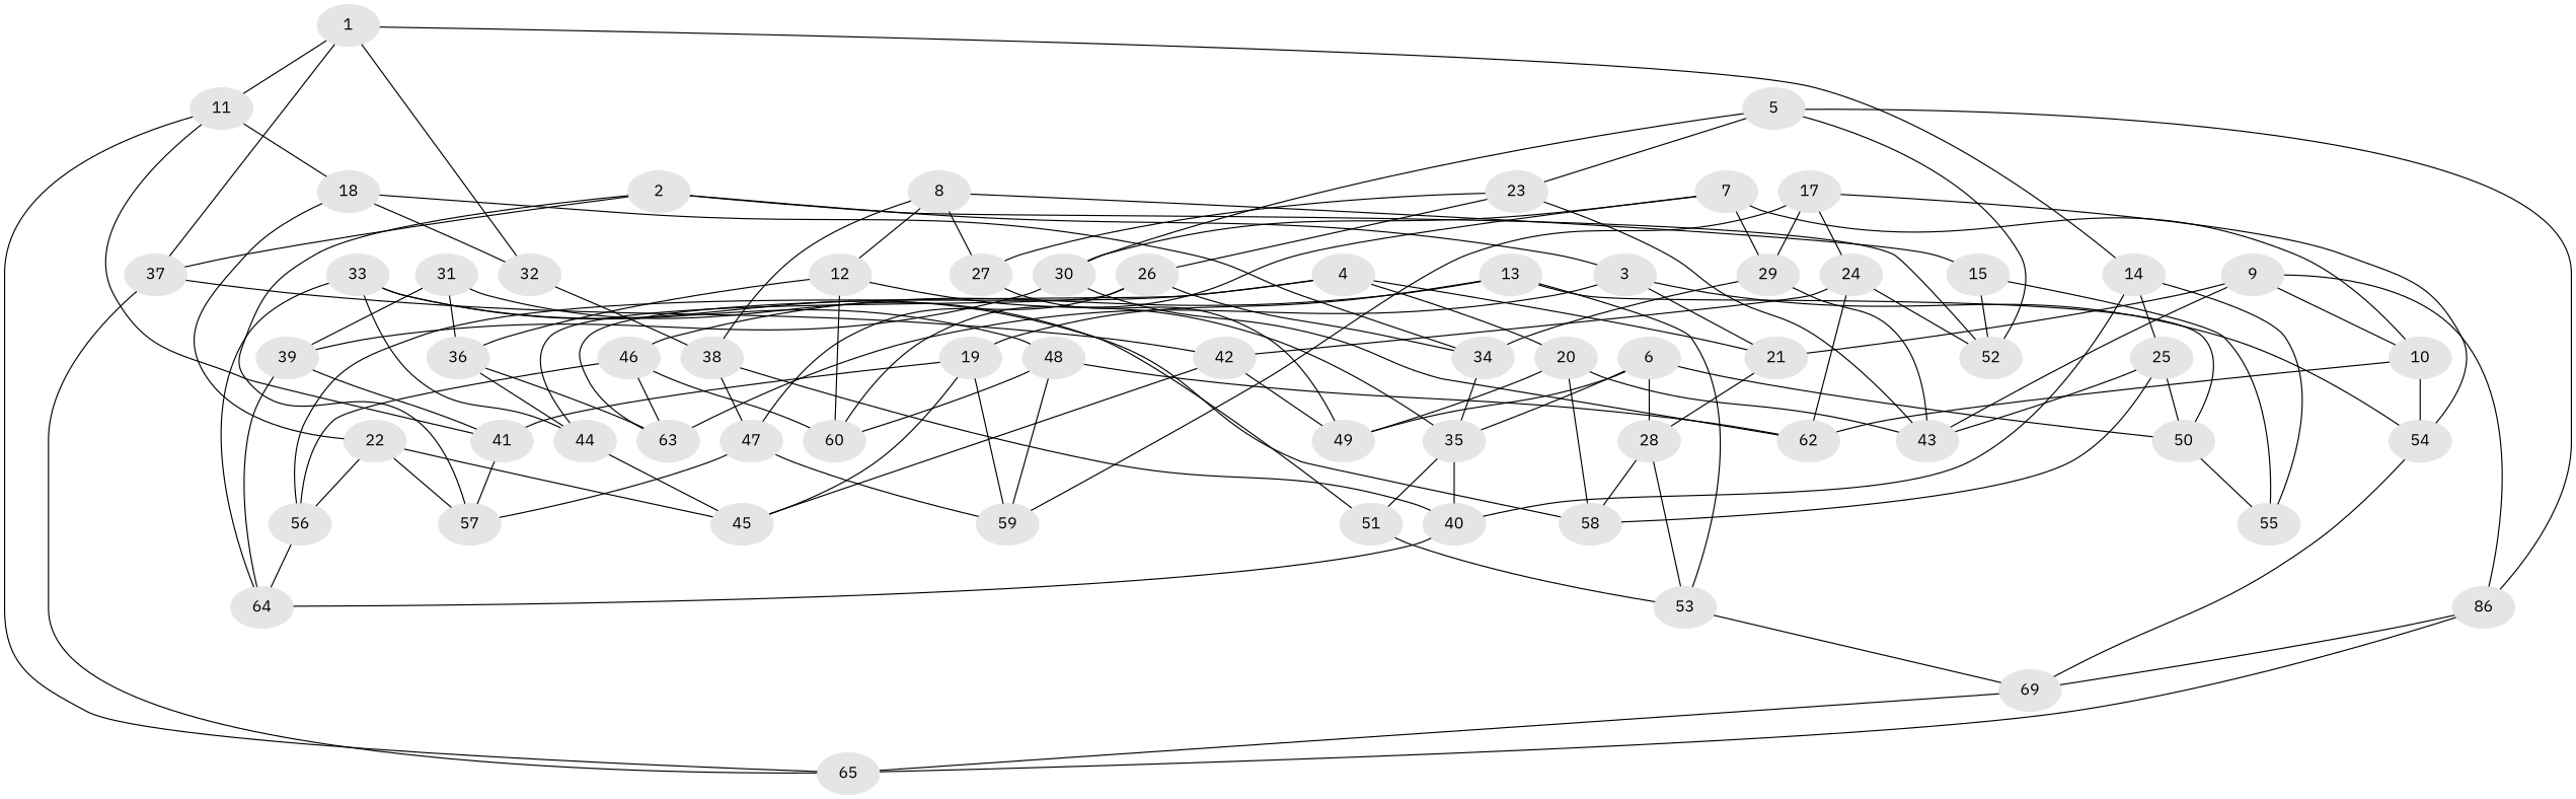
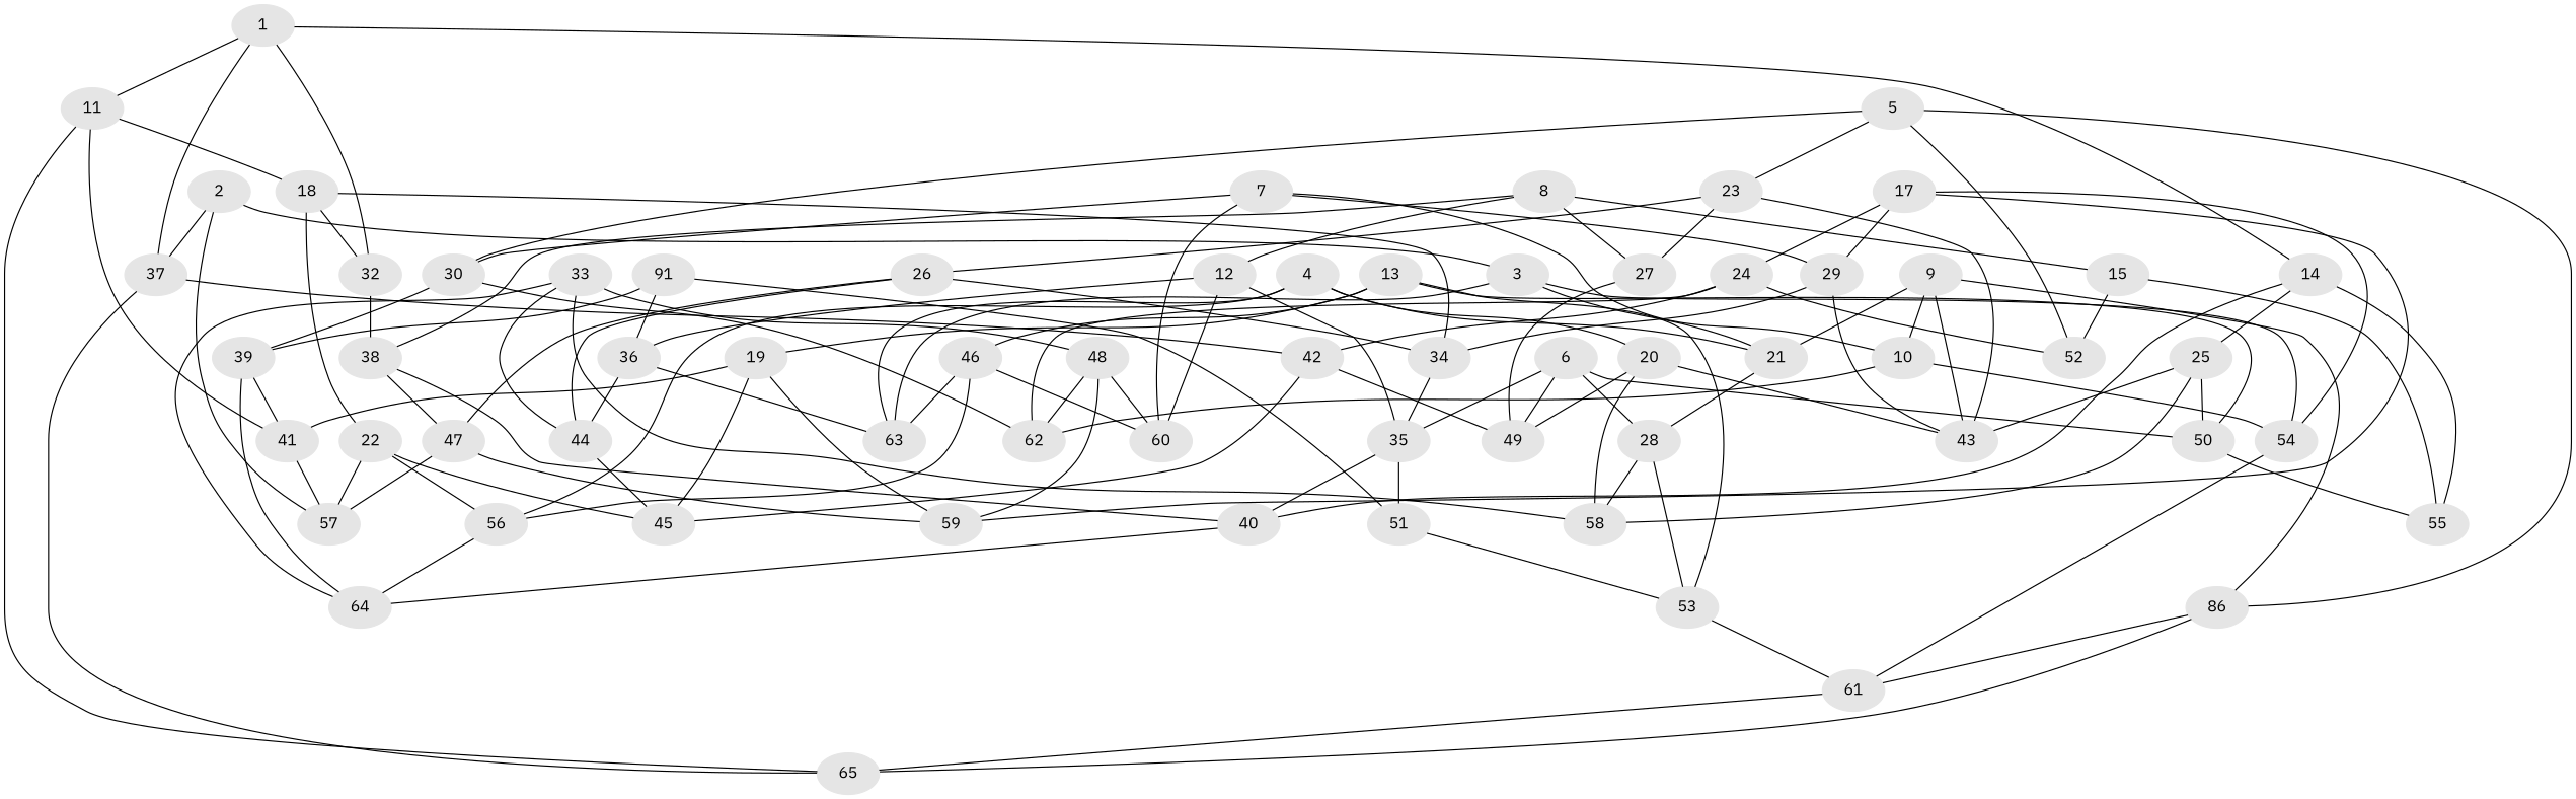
  graph {
    fontname="IBM Plex Sans"
    node [color=gray90 fontname="IBM Plex Sans" style=filled]
    edge [fontname="IBM Plex Sans"]
    1
    11
    14
    32
    37
    18
    41
    65
    25
    40
    55
    38
    42
    2
    3
    52
    57
    21
    54
    63
    28
-   61 [label=69]
+   61
    4
    20
    56
    49
    43
    58
    64
    5
    n31 [label=86]
    23
    30
    27
    26
    62
    39
    6
    35
    50
    53
    51
    7
    10
    29
    60
    34
    8
    12
    15
    36
    47
    9
    22
-   31
+   31 [label=91]
    44
    13
    19
    46
    59
    45
    17
    24
    33
    48
    1 -- 11
    1 -- 14
    1 -- 32
    1 -- 37
    11 -- 18
    11 -- 41
    11 -- 65
    14 -- 25
    14 -- 40
    14 -- 55
    32 -- 38
    37 -- 65
    37 -- 42
    18 -- 32
    18 -- 34
    18 -- 22
    41 -- 57
    25 -- 43
    25 -- 58
    25 -- 50
    40 -- 64
    38 -- 40
    38 -- 47
    42 -- 49
    42 -- 45
    2 -- 37
    2 -- 3
-   2 -- 52
    2 -- 57
    3 -- 21
    3 -- 54
    3 -- 63
    21 -- 28
    54 -- 61
    28 -- 58
    28 -- 53
    61 -- 65
    4 -- 21
    4 -- 63
    4 -- 20
    4 -- 56
    20 -- 49
    20 -- 43
    20 -- 58
    56 -- 64
    5 -- 52
    5 -- n31
    5 -- 23
    5 -- 30
    n31 -- 65
    n31 -- 61
    23 -- 43
    23 -- 27
    23 -- 26
    30 -- 62
    30 -- 39
    27 -- 49
    26 -- 34
    26 -- 47
    26 -- 44
    39 -- 41
    39 -- 64
    6 -- 28
    6 -- 49
    6 -- 35
    6 -- 50
    35 -- 40
    35 -- 51
    50 -- 55
    53 -- 61
    51 -- 53
    7 -- 30
    7 -- 10
    7 -- 29
    7 -- 60
    10 -- 54
    10 -- 62
    29 -- 43
    29 -- 34
    34 -- 35
    8 -- 38
    8 -- 27
    8 -- 12
    8 -- 15
    12 -- 35
    12 -- 60
    12 -- 36
    15 -- 55
    15 -- 52
    36 -- 63
    36 -- 44
    47 -- 57
    47 -- 59
    9 -- 21
    9 -- 43
    9 -- n31
    9 -- 10
    22 -- 57
    22 -- 56
    22 -- 45
    31 -- 39
    31 -- 51
    31 -- 36
    44 -- 45
    13 -- 50
    13 -- 53
    13 -- 19
    13 -- 46
    19 -- 41
    19 -- 59
    19 -- 45
    46 -- 63
    46 -- 56
    46 -- 60
    17 -- 54
    17 -- 29
    17 -- 59
    17 -- 24
    24 -- 42
    24 -- 52
    24 -- 62
    33 -- 58
    33 -- 64
    33 -- 44
    33 -- 48
    48 -- 62
    48 -- 60
    48 -- 59
  }
